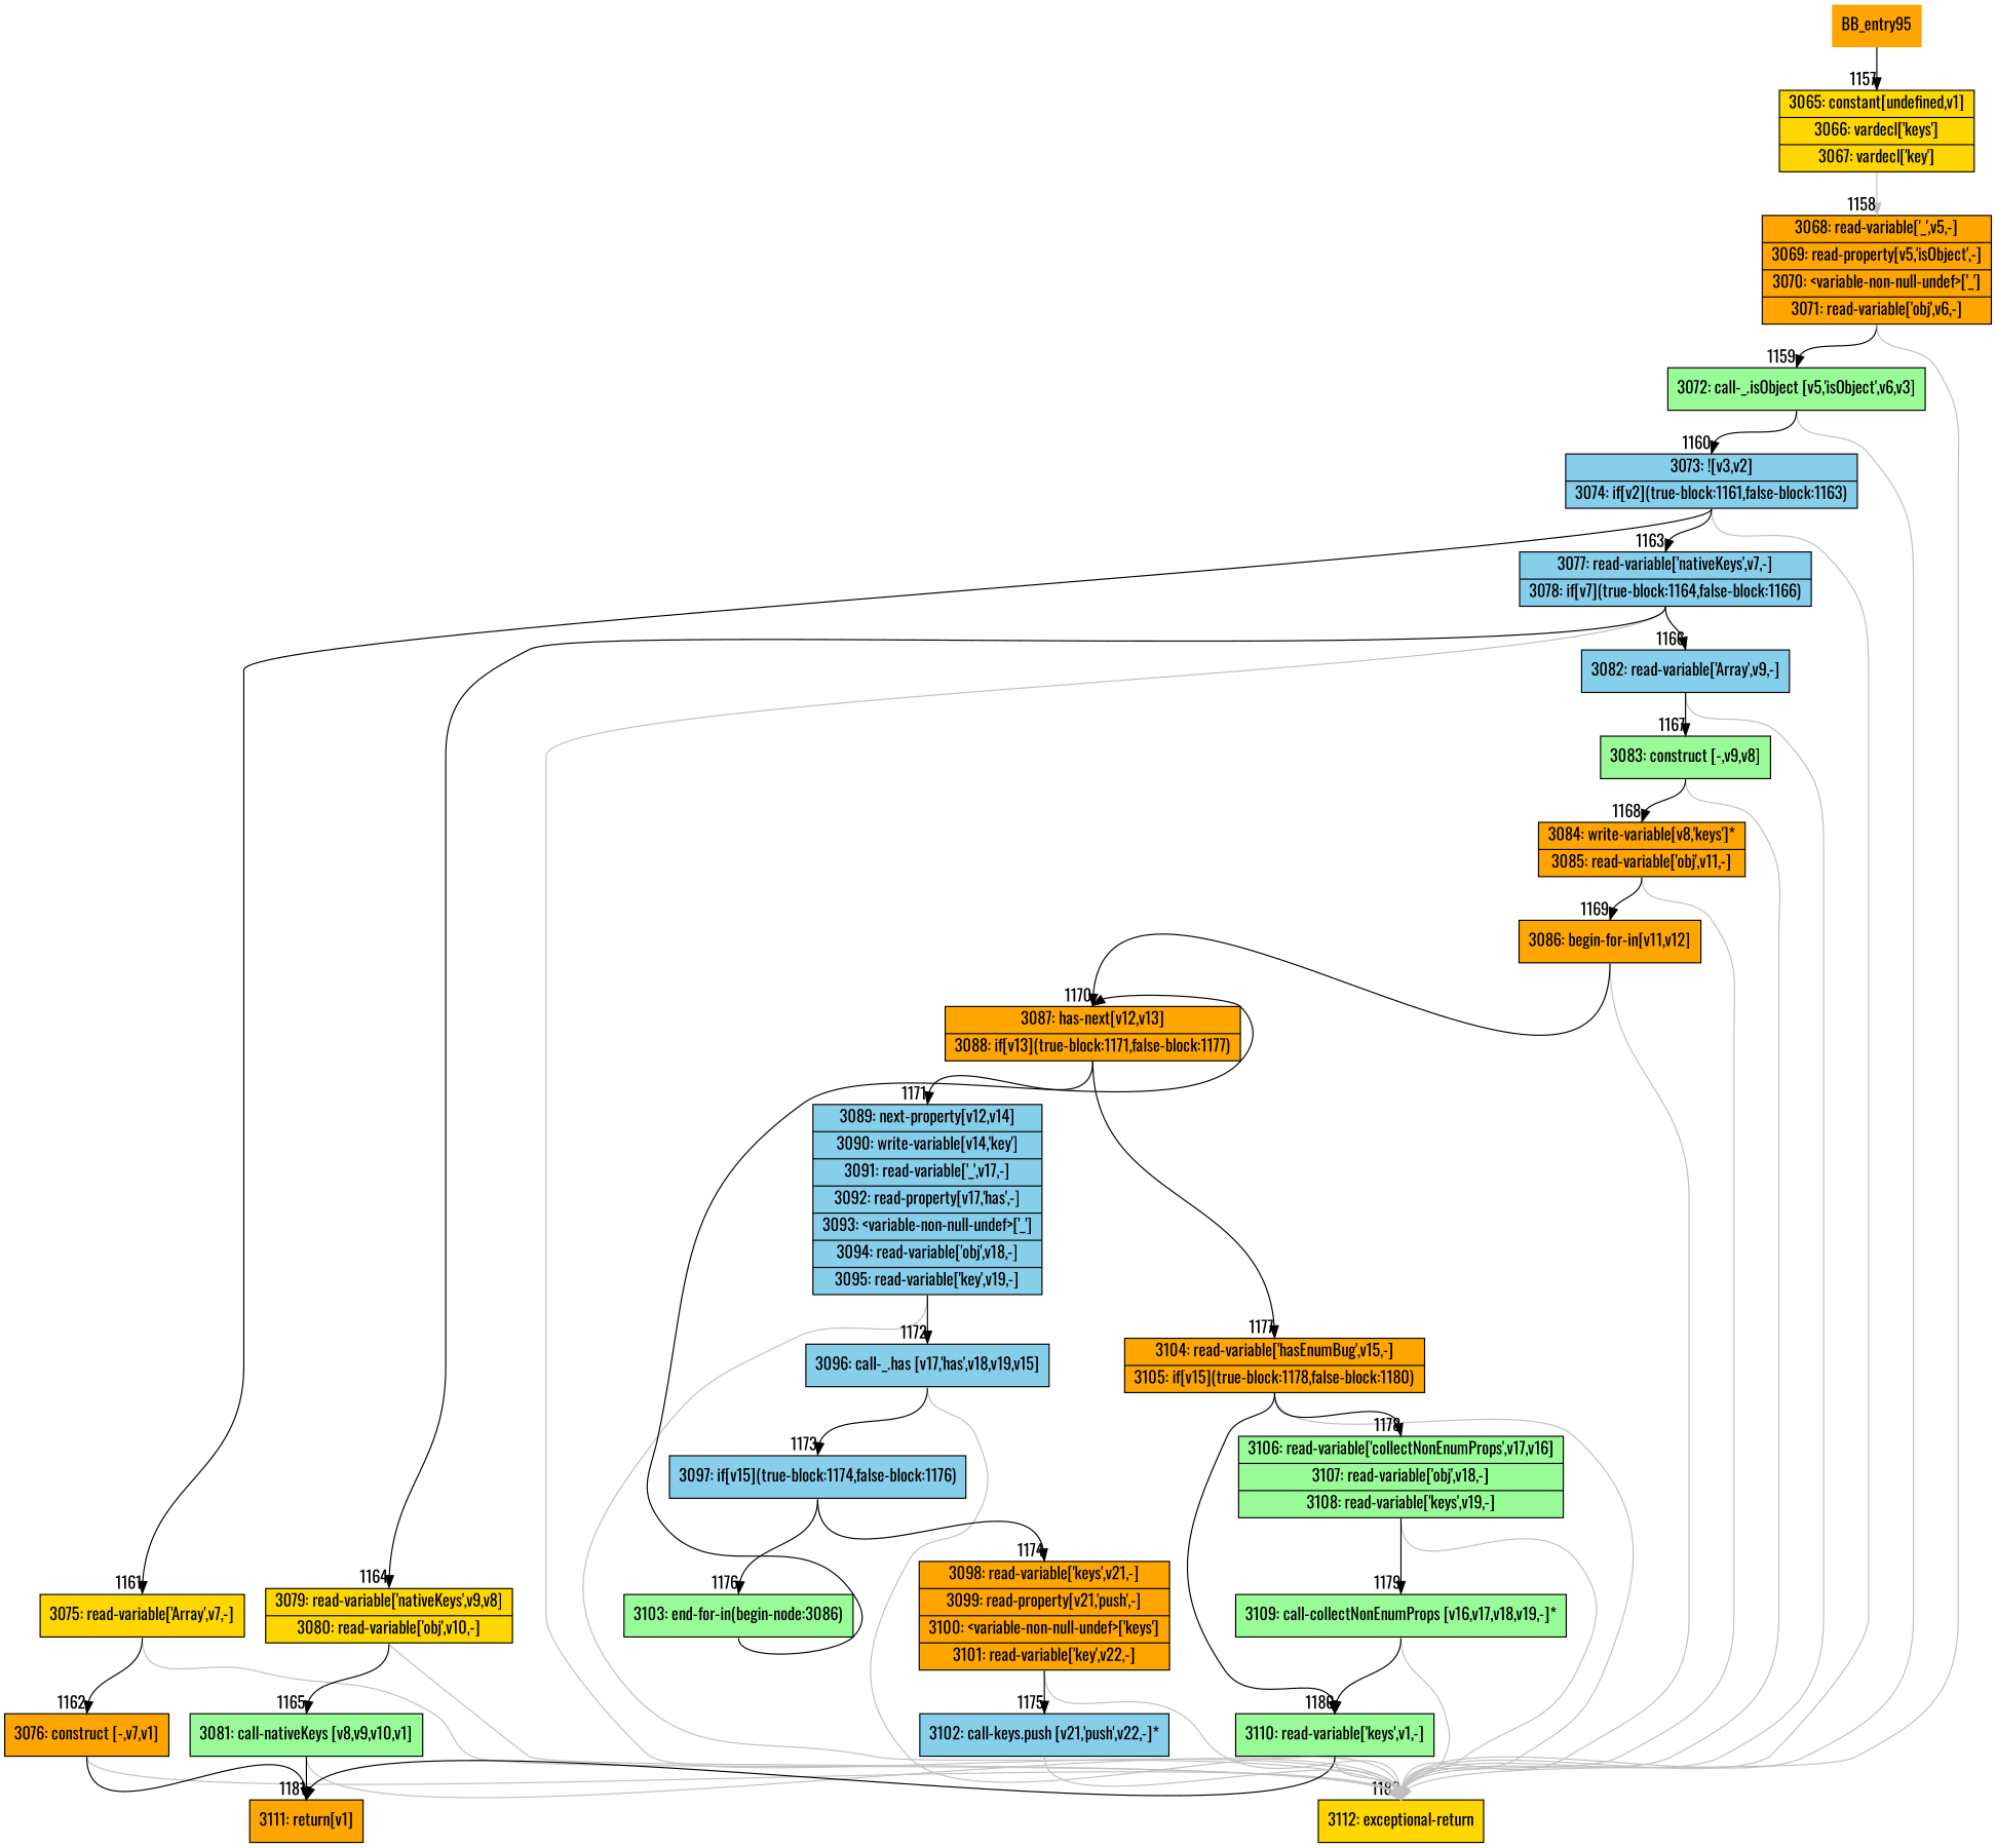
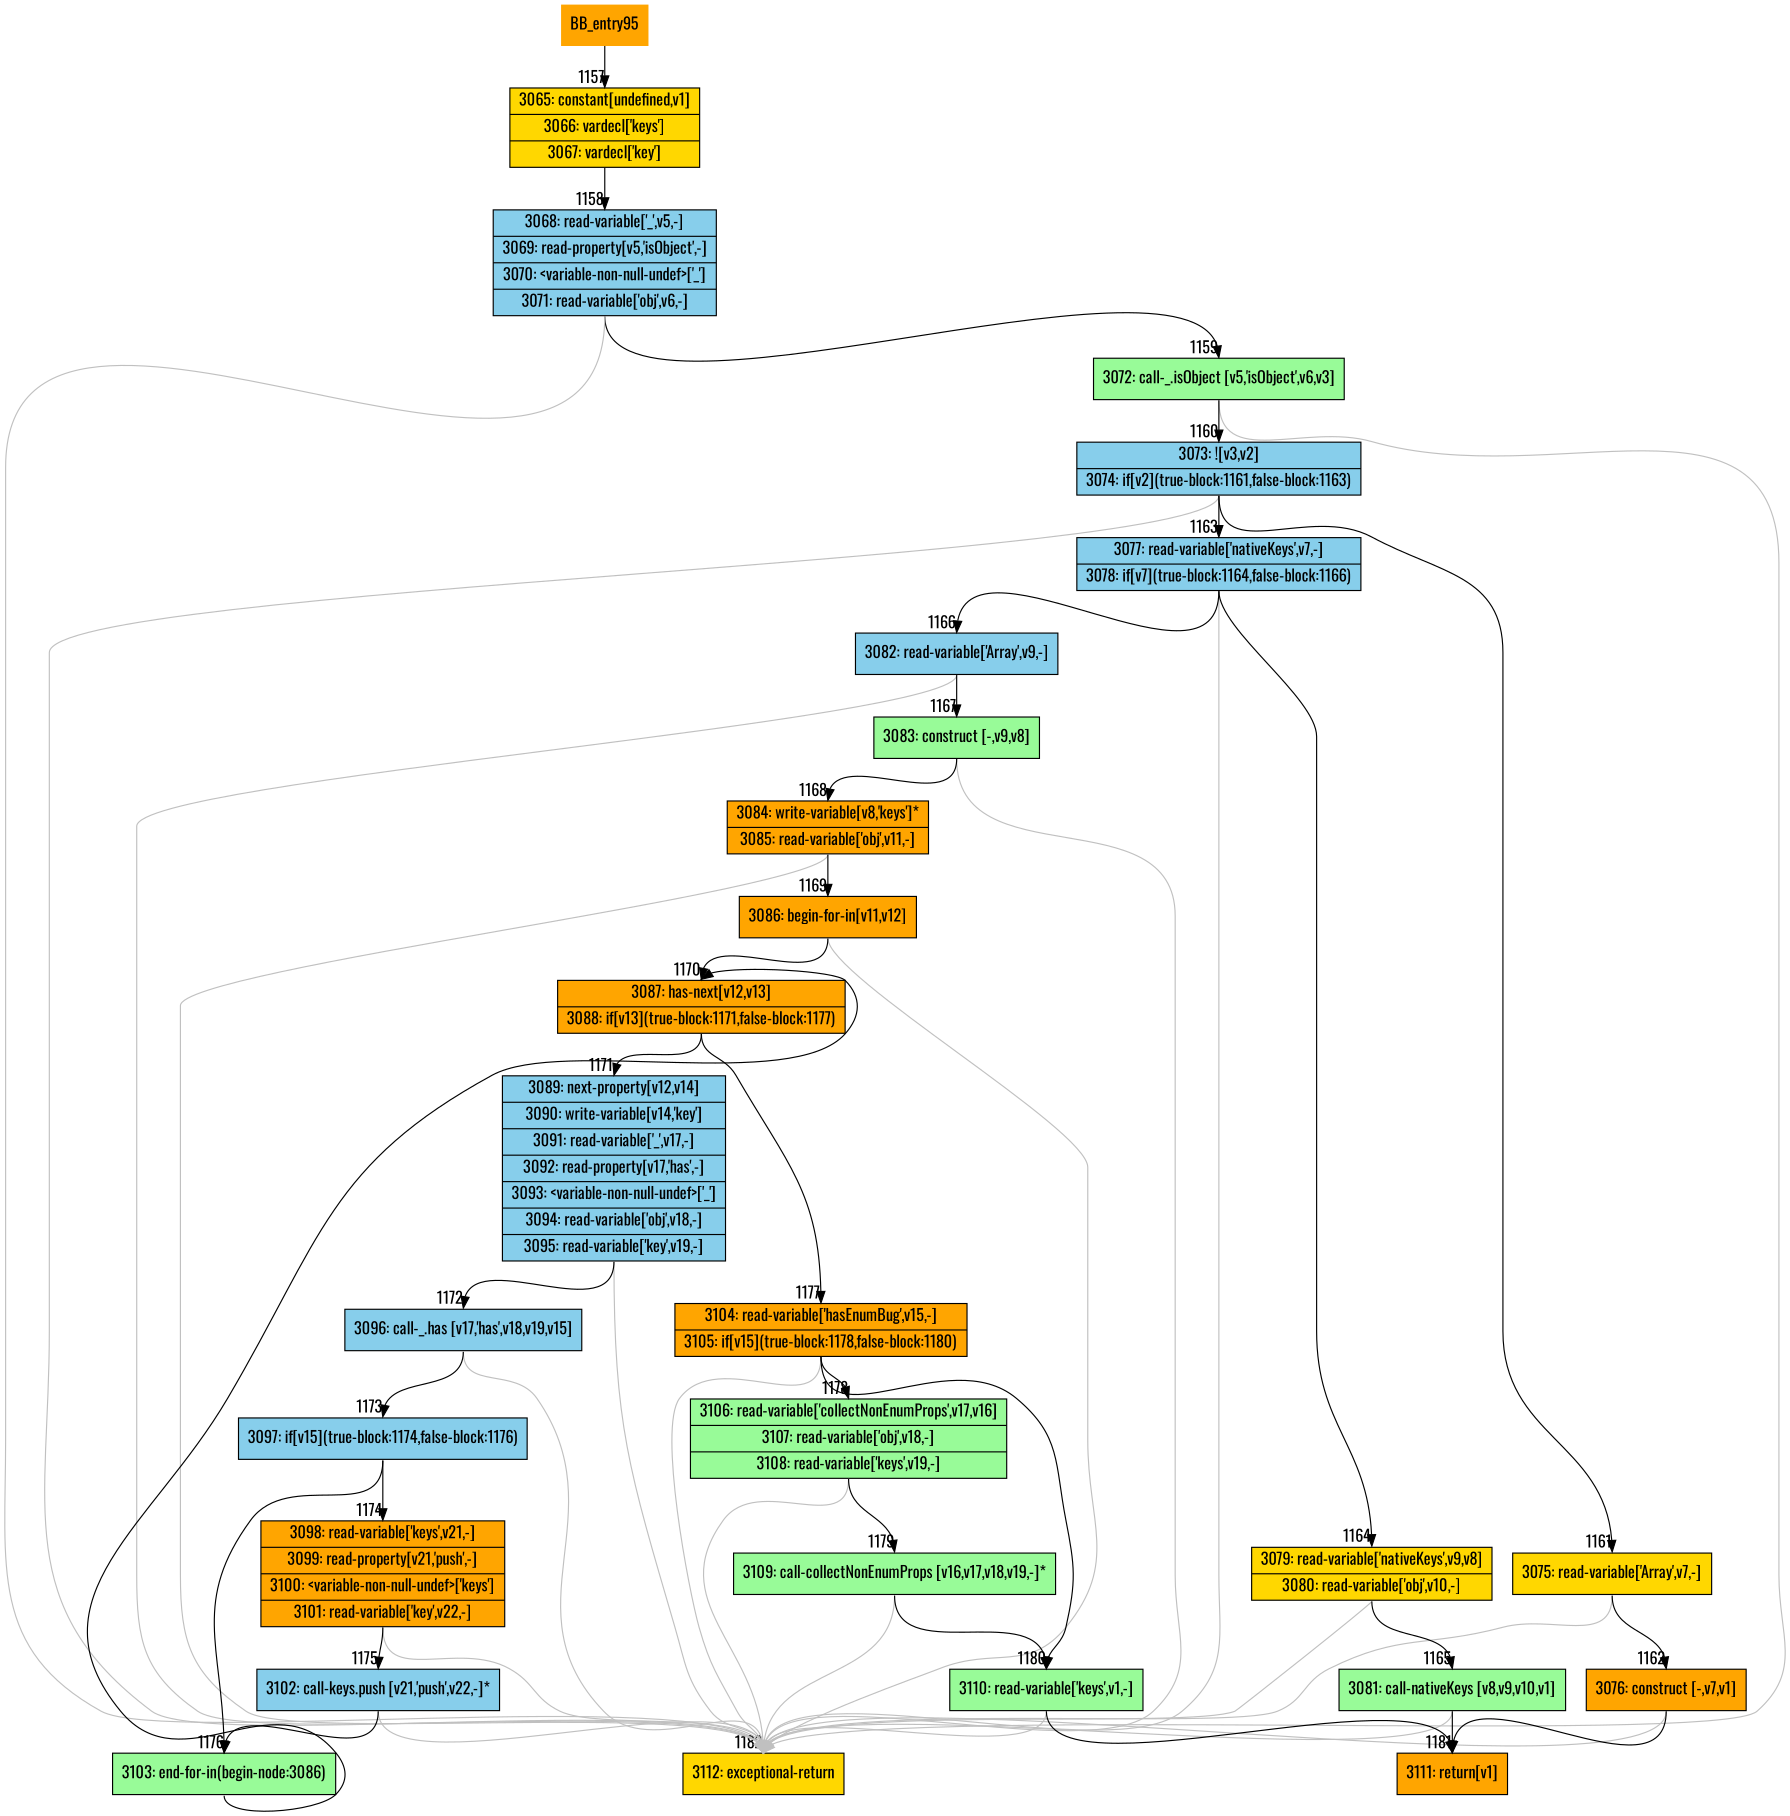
  digraph {
    fontname=Oswald
    rankdir=TD
    node [fillcolor=orange fontname=Oswald shape=record style=filled]
    edge [fontname=Oswald headport=n tailport=s]
    n1 [label=BB_entry95 shape=none]
    n2 [fillcolor=gold label="{3065: constant[undefined,v1]|3066: vardecl['keys']|3067: vardecl['key']}"]
-   n3 [label="{3068: read-variable['_',v5,-]|3069: read-property[v5,'isObject',-]|3070: \<variable-non-null-undef\>['_']|3071: read-variable['obj',v6,-]}"]
+   n3 [fillcolor=skyblue label="{3068: read-variable['_',v5,-]|3069: read-property[v5,'isObject',-]|3070: \<variable-non-null-undef\>['_']|3071: read-variable['obj',v6,-]}"]
    n4 [fillcolor=palegreen label="{3072: call-_.isObject [v5,'isObject',v6,v3]}"]
    n5 [fillcolor=gold label="{3112: exceptional-return}"]
    n6 [fillcolor=skyblue label="{3073: ![v3,v2]|3074: if[v2](true-block:1161,false-block:1163)}"]
    n7 [fillcolor=gold label="{3075: read-variable['Array',v7,-]}"]
    n8 [fillcolor=skyblue label="{3077: read-variable['nativeKeys',v7,-]|3078: if[v7](true-block:1164,false-block:1166)}"]
    n9 [label="{3076: construct [-,v7,v1]}"]
    n10 [fillcolor=gold label="{3079: read-variable['nativeKeys',v9,v8]|3080: read-variable['obj',v10,-]}"]
    n11 [fillcolor=skyblue label="{3082: read-variable['Array',v9,-]}"]
    n12 [label="{3111: return[v1]}"]
    n13 [fillcolor=palegreen label="{3081: call-nativeKeys [v8,v9,v10,v1]}"]
    n14 [fillcolor=palegreen label="{3083: construct [-,v9,v8]}"]
    n15 [label="{3084: write-variable[v8,'keys']*|3085: read-variable['obj',v11,-]}"]
    n16 [label="{3086: begin-for-in[v11,v12]}"]
    n17 [label="{3087: has-next[v12,v13]|3088: if[v13](true-block:1171,false-block:1177)}"]
    n18 [fillcolor=skyblue label="{3089: next-property[v12,v14]|3090: write-variable[v14,'key']|3091: read-variable['_',v17,-]|3092: read-property[v17,'has',-]|3093: \<variable-non-null-undef\>['_']|3094: read-variable['obj',v18,-]|3095: read-variable['key',v19,-]}"]
    n19 [label="{3104: read-variable['hasEnumBug',v15,-]|3105: if[v15](true-block:1178,false-block:1180)}"]
    n20 [fillcolor=skyblue label="{3096: call-_.has [v17,'has',v18,v19,v15]}"]
    n21 [fillcolor=palegreen label="{3106: read-variable['collectNonEnumProps',v17,v16]|3107: read-variable['obj',v18,-]|3108: read-variable['keys',v19,-]}"]
    n22 [fillcolor=palegreen label="{3110: read-variable['keys',v1,-]}"]
    n23 [fillcolor=skyblue label="{3097: if[v15](true-block:1174,false-block:1176)}"]
    n24 [fillcolor=palegreen label="{3109: call-collectNonEnumProps [v16,v17,v18,v19,-]*}"]
    n25 [label="{3098: read-variable['keys',v21,-]|3099: read-property[v21,'push',-]|3100: \<variable-non-null-undef\>['keys']|3101: read-variable['key',v22,-]}"]
    n26 [fillcolor=palegreen label="{3103: end-for-in(begin-node:3086)}"]
    n27 [fillcolor=skyblue label="{3102: call-keys.push [v21,'push',v22,-]*}"]
    n1 -> n2 [headlabel="    1157"]
-   n2 -> n3 [headlabel="      1158" color=gray]
+   n2 -> n3 [headlabel="      1158"]
    n3 -> n4 [headlabel="      1159"]
    n3 -> n5 [color=gray headlabel="      1182"]
    n4 -> n5 [color=gray]
    n4 -> n6 [headlabel="      1160"]
    n6 -> n5 [color=gray]
    n6 -> n7 [headlabel="      1161"]
    n6 -> n8 [headlabel="      1163"]
    n7 -> n5 [color=gray]
    n7 -> n9 [headlabel="      1162"]
    n8 -> n5 [color=gray]
    n8 -> n10 [headlabel="      1164"]
    n8 -> n11 [headlabel="      1166"]
    n9 -> n5 [color=gray]
    n9 -> n12 [headlabel="      1181"]
    n10 -> n5 [color=gray]
    n10 -> n13 [headlabel="      1165"]
    n11 -> n5 [color=gray]
    n11 -> n14 [headlabel="      1167"]
    n13 -> n5 [color=gray]
    n13 -> n12
    n14 -> n5 [color=gray]
    n14 -> n15 [headlabel="      1168"]
    n15 -> n5 [color=gray]
    n15 -> n16 [headlabel="      1169"]
    n16 -> n5 [color=gray]
    n16 -> n17 [headlabel="      1170"]
    n17 -> n18 [headlabel="      1171"]
    n17 -> n19 [headlabel="      1177"]
    n18 -> n5 [color=gray]
    n18 -> n20 [headlabel="      1172"]
    n19 -> n5 [color=gray]
    n19 -> n21 [headlabel="      1178"]
    n19 -> n22 [headlabel="      1180"]
    n20 -> n5 [color=gray]
    n20 -> n23 [headlabel="      1173"]
    n21 -> n5 [color=gray]
    n21 -> n24 [headlabel="      1179"]
    n22 -> n5 [color=gray]
    n22 -> n12
    n23 -> n25 [headlabel="      1174"]
    n23 -> n26 [headlabel="      1176"]
    n24 -> n5 [color=gray]
    n24 -> n22
    n25 -> n5 [color=gray]
    n25 -> n27 [headlabel="      1175"]
    n26 -> n17
    n27 -> n5 [color=gray]
+   n27 -> n26
  }
